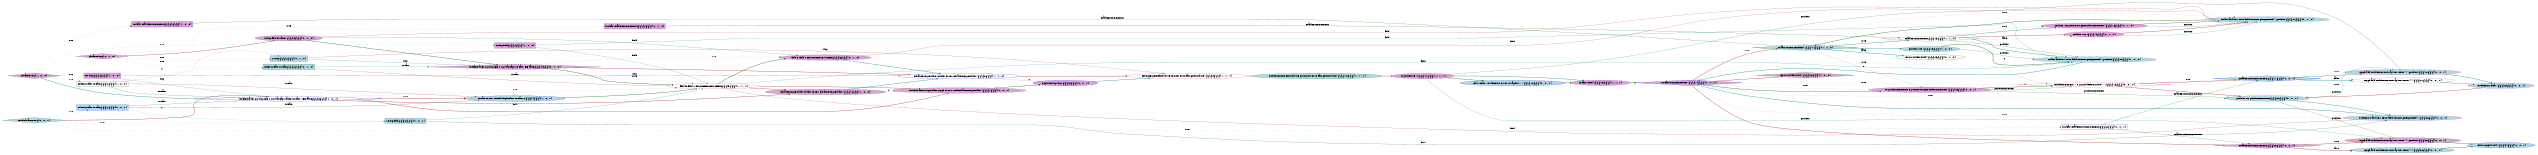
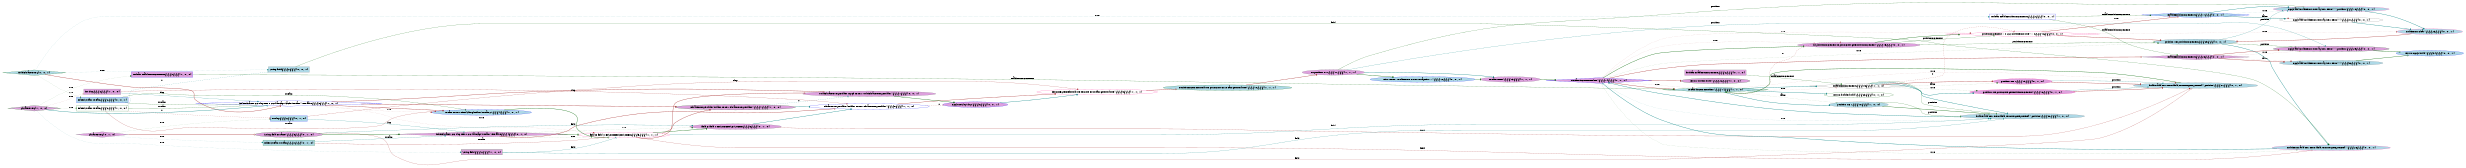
  digraph {
    rankdir=LR
    node [color=gray40 fillcolor=plum shape=ellipse style=filled]
    edge [arrowhead=dot color=brown style=bold]
    n1 [color=blue fillcolor=white label="PhraseQuery.Builder builder = new PhraseQuery.Builder()@@@8@@@['1', '1', '0']"]
    n2 [color=deeppink fillcolor=white label="TermToBytesRefAttribute termAtt = stream.getAttribute()@@@9@@@['1', '1', '1']"]
    n3 [color=blue label="mpqb.setSlop(slop)@@@8@@@['0', '0', '1']"]
    n4 [color=darkgreen fillcolor=lightblue label="PositionIncrementAttribute posIncrAtt = stream.getAttribute()@@@10@@@['1', '1', '1']"]
    n5 [color=blue fillcolor=lightblue label="List<Term> multiTerms = new ArrayList<>()@@@12@@@['0', '0', '1']"]
    n6 [label="stream.reset()@@@13@@@['1', '1', '1']"]
    n7 [color=blue label="stream.incrementToken()@@@14@@@['1', '1', '1']" shape=diamond]
    n8 [color=darkgreen label="PhraseQuery.Builder builder = new PhraseQuery.Builder()@@@7@@@['1', '0', '0']"]
    n9 [label="MultiPhraseQuery.Builder mpqb = new MultiPhraseQuery.Builder()@@@7@@@['0', '0', '1']"]
    n10 [color=blue fillcolor=lightblue label="int slop@@@2@@@['0', '1', '0']" shape=box]
    n11 [label="indexPhrases && slop == 0 && hasGaps(stream) == false@@@4@@@['0', '1', '0']" shape=diamond]
    n12 [color=deeppink fillcolor=white label="field = field + FAST_PHRASE_SUFFIX@@@5@@@['1', '1', '1']"]
    n13 [label="field = field + FAST_PHRASE_SUFFIX@@@6@@@['0', '1', '0']"]
    n14 [fillcolor=lightblue label="builder.add(new Term(field,termAtt.getBytesRef()),position)@@@20@@@['1', '0', '0']"]
    n15 [color=deeppink fillcolor=lightblue label="multiTerms.add(new Term(field,termAtt.getBytesRef()))@@@26@@@['0', '0', '1']"]
    n16 [color=deeppink fillcolor=white label="positionIncrement > 0 && multiTerms.size() > 0@@@16@@@['0', '0', '1']" shape=diamond]
    n17 [fillcolor=lightblue label="position += positionIncrement@@@25@@@['0', '0', '1']"]
    n18 [label="int positionIncrement = posIncrAtt.getPositionIncrement()@@@15@@@['0', '0', '1']"]
-   n19 [color=darkgreen label="return builder.build()@@@22@@@['1', '0', '0']" shape=diamond]
+   n19 [color=darkgreen label="return builder.build()@@@22@@@['1', '0', '0']"]
    n20 [label="enablePositionIncrements@@@28@@@['0', '0', '1']" shape=diamond]
    n21 [color=darkgreen fillcolor=lightblue label="stream.incrementToken()@@@14@@@['1', '1', '0']" shape=diamond]
    n22 [color=blue fillcolor=white label="indexPhrases && slop == 0 && hasGaps(cache(stream)) == false@@@3@@@['1', '0', '1']" shape=diamond]
    n23 [color=blue fillcolor=lightblue label="stream = new FixedShingleFilter(stream,2)@@@4@@@['1', '0', '1']"]
    n24 [color=deeppink label="position += posIncrAtt.getPositionIncrement()@@@16@@@['0', '1', '0']"]
    n25 [fillcolor=lightblue label="builder.add(new Term(field,termAtt.getBytesRef()),position)@@@21@@@['0', '1', '0']"]
    n26 [label="int slop@@@2@@@['1', '0', '0']" shape=box]
    n27 [fillcolor=lightblue label="mpqb.add(multiTerms.toArray(new Term(((())@@@32@@@['0', '0', '1']"]
    n28 [color=blue fillcolor=lightblue label="return mpqb.build()@@@34@@@['0', '0', '1']"]
    n29 [color=blue fillcolor=lightblue label="enablePositionIncrements@@@17@@@['0', '0', '1']" shape=diamond]
    n30 [color=deeppink fillcolor=lightblue label="multiTerms.clear()@@@23@@@['0', '0', '1']"]
    n31 [color=deeppink fillcolor=lightblue label="mpqb.add(multiTerms.toArray(new Term((((),position)@@@18@@@['0', '0', '1']"]
    n32 [fillcolor=white label="mpqb.add(multiTerms.toArray(new Term(((())@@@21@@@['0', '0', '1']"]
    n33 [color=darkgreen label="mpqb.add(multiTerms.toArray(new Term((((),position)@@@29@@@['0', '0', '1']"]
    n34 [label="phraseQuery['0', '1', '0']" shape=diamond]
    n35 [color=darkgreen label="String field = name()@@@3@@@['0', '1', '0']"]
    n36 [color=darkgreen fillcolor=lightblue label="TokenStream stream@@@2@@@['0', '1', '0']" shape=box]
    n37 [label="boolean enablePosIncrements@@@2@@@['0', '1', '0']" shape=box]
    n38 [fillcolor=white label="enablePosIncrements@@@15@@@['1', '1', '0']" shape=diamond]
    n39 [fillcolor=lightblue label="String field@@@2@@@['0', '0', '1']" shape=box]
    n40 [color=blue fillcolor=lightblue label="TokenStream stream@@@2@@@['0', '0', '1']" shape=box]
    n41 [color=blue fillcolor=white label="boolean enablePositionIncrements@@@2@@@['0', '0', '1']" shape=box]
    n42 [label="int position = -1@@@11@@@['1', '1', '1']"]
    n43 [fillcolor=lightblue label="position += 1@@@18@@@['1', '0', '0']"]
    n44 [color=darkgreen fillcolor=white label="return builder.build()@@@23@@@['0', '1', '0']"]
    n45 [color=blue label="boolean enablePosIncrements@@@2@@@['1', '0', '0']" shape=box]
    n46 [color=deeppink label="position += 1@@@19@@@['0', '1', '0']"]
    n47 [color=darkgreen fillcolor=lightblue label="multiPhraseQuery['0', '0', '1']" shape=diamond]
    n48 [color=darkgreen label="String field@@@2@@@['1', '0', '0']" shape=box]
    n49 [color=darkgreen label="phraseQuery['1', '0', '0']" shape=diamond]
    n50 [color=darkgreen fillcolor=white label="TokenStream stream@@@2@@@['1', '0', '0']" shape=box]
    n1 -> n2
    n1 -> n3 [arrowhead=odot label=0 style=dashed]
    n2 -> n4 [arrowhead=odot]
    n3 -> n2 [color=teal]
    n4 -> n42 [arrowhead=tee]
    n5 -> n6 [arrowhead=tee color=darkgreen]
    n6 -> n7 [color=darkgreen]
    n7 -> n14 [color=teal label=true style=dotted]
    n7 -> n15 [arrowhead=odot color=darkgreen label=true style=dotted]
    n7 -> n16 [label=true style=dotted]
    n7 -> n17 [color=darkgreen label=true style=dotted]
    n7 -> n18 [arrowhead=odot label=true style=dotted]
    n7 -> n18 [arrowhead=tee color=darkgreen]
    n7 -> n19 [arrowhead=tee]
    n7 -> n20 [arrowhead=odot]
    n7 -> n21
    n7 -> n21 [arrowhead=odot label=true style=dotted]
    n8 -> n1 [arrowhead=tee color=teal]
    n8 -> n9 [arrowhead=tee color=teal label=0 style=dashed]
    n9 -> n3 [color=darkgreen]
    n10 -> n2 [label=slop style=solid]
    n10 -> n11 [arrowhead=tee color=teal label=slop style=solid]
    n11 -> n1 [arrowhead=odot]
    n11 -> n12 [arrowhead=tee color=darkgreen]
    n11 -> n12 [arrowhead=tee color=darkgreen label=true style=dotted]
    n11 -> n13 [color=darkgreen label=true style=dotted]
    n12 -> n8
    n12 -> n9 [arrowhead=odot]
    n12 -> n13 [arrowhead=tee color=darkgreen]
    n12 -> n14 [color=teal label=field style=solid]
    n12 -> n15 [arrowhead=odot label=field style=solid]
    n13 -> n1 [color=teal]
    n13 -> n25 [label=field style=solid]
    n14 -> n7 [color=teal]
    n15 -> n7 [arrowhead=odot color=teal]
    n16 -> n17
    n16 -> n29 [arrowhead=odot]
    n16 -> n29 [arrowhead=tee label=true style=dotted]
    n16 -> n30 [arrowhead=tee label=true style=dotted]
    n17 -> n15 [color=teal]
    n17 -> n31 [arrowhead=tee color=teal label=position style=solid]
    n17 -> n33 [arrowhead=odot color=darkgreen label=position style=solid]
    n18 -> n16 [arrowhead=tee color=darkgreen label=positionIncrement style=solid]
    n18 -> n16 [color=darkgreen]
    n18 -> n17 [arrowhead=tee color=darkgreen label=positionIncrement style=solid]
    n20 -> n27 [label=false style=dotted]
    n20 -> n27
    n20 -> n33 [arrowhead=odot label=true style=dotted]
    n20 -> n33
    n21 -> n18 [arrowhead=tee label=0 style=dashed]
    n21 -> n25 [label=true style=dotted]
    n21 -> n38 [arrowhead=odot label=true style=dotted]
    n21 -> n38 [color=teal]
    n21 -> n43 [color=teal]
    n21 -> n43 [arrowhead=odot color=darkgreen label=false style=dotted]
    n21 -> n44 [arrowhead=tee color=teal]
    n22 -> n8
    n22 -> n9 [arrowhead=odot]
    n22 -> n12 [label=true style=dotted]
    n22 -> n23
    n22 -> n23 [label=true style=dotted]
    n23 -> n12 [arrowhead=odot color=darkgreen]
    n24 -> n25 [arrowhead=tee color=teal label=position style=solid]
    n24 -> n25 [arrowhead=tee]
    n25 -> n21 [color=darkgreen]
    n26 -> n1 [arrowhead=tee label=slop style=solid]
    n26 -> n22 [color=teal label=slop style=solid]
    n27 -> n28 [arrowhead=odot color=darkgreen]
    n29 -> n31 [color=teal]
    n29 -> n31 [arrowhead=tee color=teal label=true style=dotted]
    n29 -> n32 [color=teal]
    n29 -> n32 [label=false style=dotted]
    n30 -> n17 [arrowhead=tee]
    n31 -> n30 [color=teal]
    n32 -> n30 [arrowhead=tee color=teal]
    n33 -> n28 [arrowhead=odot color=darkgreen]
    n34 -> n10 [arrowhead=tee color=darkgreen label=true style=dotted]
    n34 -> n35 [arrowhead=odot]
    n34 -> n36 [color=teal label=true style=dotted]
-   n34 -> n37 [arrowhead=odot label=true style=dotted]
    n35 -> n11 [color=darkgreen]
    n35 -> n13 [color=teal label=field style=solid]
    n35 -> n25 [arrowhead=odot label=field style=solid]
    n36 -> n11 [color=teal label=stream style=solid]
    n36 -> n12 [arrowhead=odot label=stream style=solid]
    n37 -> n38 [color=darkgreen label=enablePosIncrements style=solid]
    n38 -> n14 [arrowhead=tee color=teal]
    n38 -> n14 [arrowhead=tee color=darkgreen label=position style=solid]
    n38 -> n16 [arrowhead=tee label=0 style=dashed]
    n38 -> n24 [color=teal]
    n38 -> n24 [color=darkgreen label=true style=dotted]
    n38 -> n46
    n38 -> n46 [color=darkgreen label=false style=dotted]
-   n39 -> n12 [arrowhead=tee color=teal label=field style=solid]
    n39 -> n15 [color=darkgreen label=field style=solid]
    n40 -> n22 [arrowhead=odot color=darkgreen label=stream style=solid]
    n40 -> n23 [arrowhead=tee color=darkgreen label=stream style=solid]
    n41 -> n20 [color=darkgreen label=enablePositionIncrements style=solid]
    n41 -> n29 [color=darkgreen label=enablePositionIncrements style=solid]
    n42 -> n5 [color=darkgreen]
    n42 -> n6 [arrowhead=tee color=teal]
    n42 -> n31 [arrowhead=odot color=darkgreen label=position style=solid]
    n42 -> n33 [arrowhead=tee color=teal label=position style=solid]
    n43 -> n14 [arrowhead=odot color=darkgreen]
    n43 -> n14 [arrowhead=tee color=darkgreen label=position style=solid]
    n45 -> n21 [color=darkgreen label=enablePosIncrements style=solid]
    n46 -> n25 [arrowhead=tee]
    n46 -> n25 [arrowhead=tee color=teal label=position style=solid]
    n47 -> n22 [arrowhead=tee]
    n47 -> n39 [color=teal label=true style=dotted]
    n47 -> n40 [arrowhead=tee color=darkgreen label=true style=dotted]
    n47 -> n41 [color=teal label=true style=dotted]
    n48 -> n12 [arrowhead=tee color=teal label=field style=solid]
    n48 -> n14 [arrowhead=tee color=teal label=field style=solid]
    n49 -> n22 [arrowhead=odot color=teal]
    n49 -> n26 [arrowhead=odot label=true style=dotted]
    n49 -> n45 [color=darkgreen label=true style=dotted]
    n49 -> n48 [color=teal label=true style=dotted]
    n49 -> n50 [arrowhead=tee color=darkgreen label=true style=dotted]
    n50 -> n10 [arrowhead=tee label=0 style=dashed]
    n50 -> n22 [arrowhead=odot color=darkgreen label=stream style=solid]
    n50 -> n23 [label=stream style=solid]
    n50 -> n39 [arrowhead=odot color=teal label=0 style=dashed]
  }
